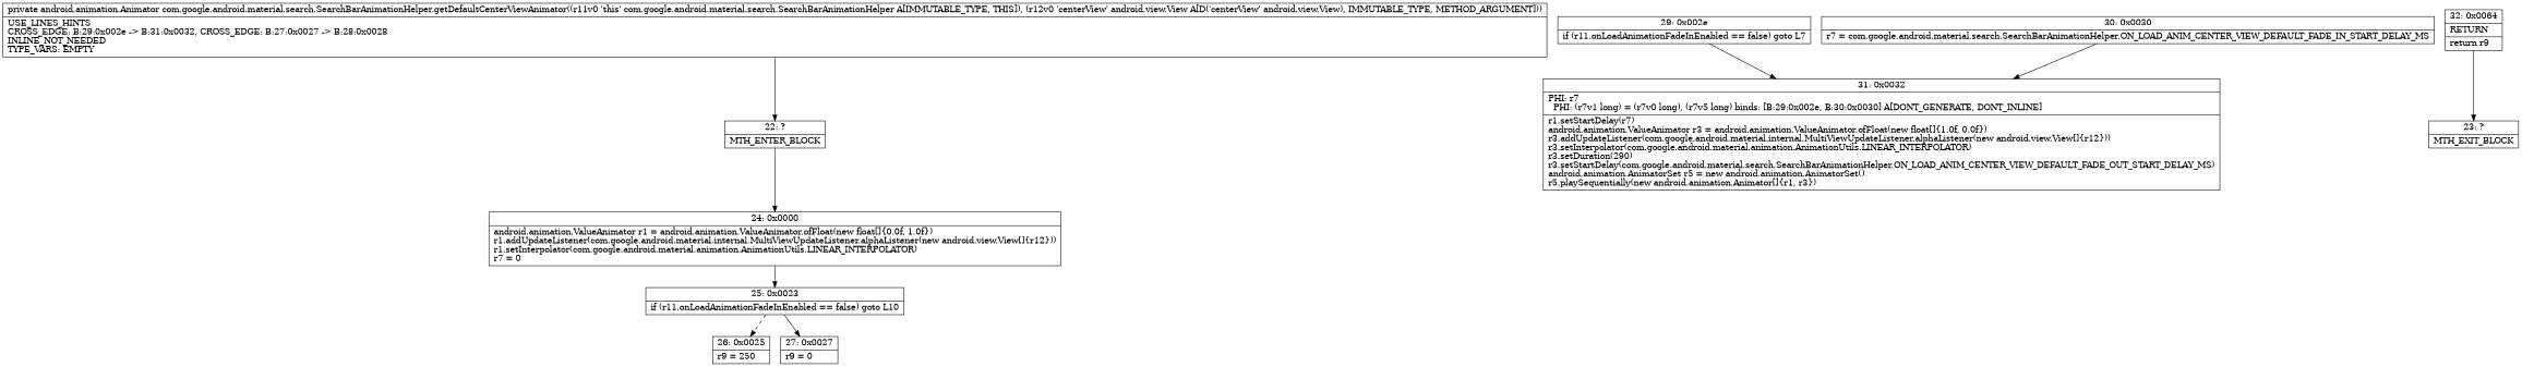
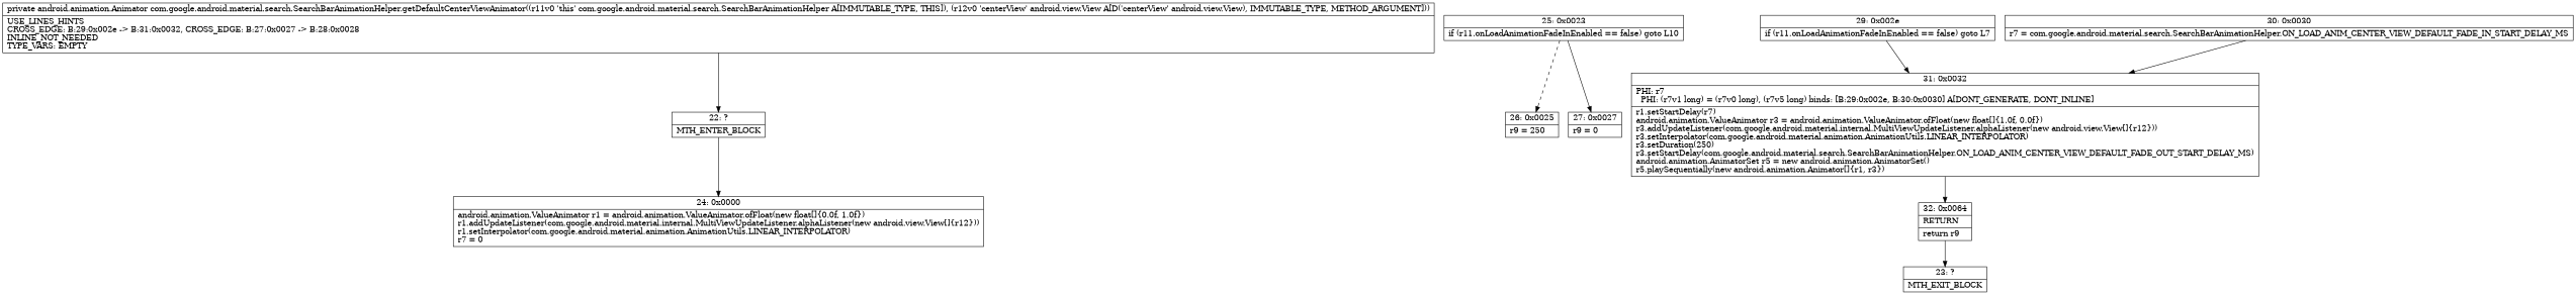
  digraph {
    node [shape=record]
    n1 [label="{22\:\ ?|MTH_ENTER_BLOCK\l}"]
    n2 [label="{24\:\ 0x0000|android.animation.ValueAnimator r1 = android.animation.ValueAnimator.ofFloat(new float[]\{0.0f, 1.0f\})\lr1.addUpdateListener(com.google.android.material.internal.MultiViewUpdateListener.alphaListener(new android.view.View[]\{r12\}))\lr1.setInterpolator(com.google.android.material.animation.AnimationUtils.LINEAR_INTERPOLATOR)\lr7 = 0\l}"]
    n3 [label="{25\:\ 0x0023|if (r11.onLoadAnimationFadeInEnabled == false) goto L10\l}"]
    n4 [label="{26\:\ 0x0025|r9 = 250\l}"]
    n5 [label="{27\:\ 0x0027|r9 = 0\l}"]
    n6 [label="{29\:\ 0x002e|if (r11.onLoadAnimationFadeInEnabled == false) goto L7\l}"]
-   n7 [label="{31\:\ 0x0032|PHI: r7 \l  PHI: (r7v1 long) = (r7v0 long), (r7v5 long) binds: [B:29:0x002e, B:30:0x0030] A[DONT_GENERATE, DONT_INLINE]\l|r1.setStartDelay(r7)\landroid.animation.ValueAnimator r3 = android.animation.ValueAnimator.ofFloat(new float[]\{1.0f, 0.0f\})\lr3.addUpdateListener(com.google.android.material.internal.MultiViewUpdateListener.alphaListener(new android.view.View[]\{r12\}))\lr3.setInterpolator(com.google.android.material.animation.AnimationUtils.LINEAR_INTERPOLATOR)\lr3.setDuration(290)\lr3.setStartDelay(com.google.android.material.search.SearchBarAnimationHelper.ON_LOAD_ANIM_CENTER_VIEW_DEFAULT_FADE_OUT_START_DELAY_MS)\landroid.animation.AnimatorSet r5 = new android.animation.AnimatorSet()\lr5.playSequentially(new android.animation.Animator[]\{r1, r3\})\l}"]
+   n7 [label="{31\:\ 0x0032|PHI: r7 \l  PHI: (r7v1 long) = (r7v0 long), (r7v5 long) binds: [B:29:0x002e, B:30:0x0030] A[DONT_GENERATE, DONT_INLINE]\l|r1.setStartDelay(r7)\landroid.animation.ValueAnimator r3 = android.animation.ValueAnimator.ofFloat(new float[]\{1.0f, 0.0f\})\lr3.addUpdateListener(com.google.android.material.internal.MultiViewUpdateListener.alphaListener(new android.view.View[]\{r12\}))\lr3.setInterpolator(com.google.android.material.animation.AnimationUtils.LINEAR_INTERPOLATOR)\lr3.setDuration(250)\lr3.setStartDelay(com.google.android.material.search.SearchBarAnimationHelper.ON_LOAD_ANIM_CENTER_VIEW_DEFAULT_FADE_OUT_START_DELAY_MS)\landroid.animation.AnimatorSet r5 = new android.animation.AnimatorSet()\lr5.playSequentially(new android.animation.Animator[]\{r1, r3\})\l}"]
    n8 [label="{30\:\ 0x0030|r7 = com.google.android.material.search.SearchBarAnimationHelper.ON_LOAD_ANIM_CENTER_VIEW_DEFAULT_FADE_IN_START_DELAY_MS\l}"]
    n9 [label="{32\:\ 0x0064|RETURN\l|return r9\l}"]
    n10 [label="{23\:\ ?|MTH_EXIT_BLOCK\l}"]
    n11 [label="{private android.animation.Animator com.google.android.material.search.SearchBarAnimationHelper.getDefaultCenterViewAnimator((r11v0 'this' com.google.android.material.search.SearchBarAnimationHelper A[IMMUTABLE_TYPE, THIS]), (r12v0 'centerView' android.view.View A[D('centerView' android.view.View), IMMUTABLE_TYPE, METHOD_ARGUMENT]))  | USE_LINES_HINTS\lCROSS_EDGE: B:29:0x002e \-\> B:31:0x0032, CROSS_EDGE: B:27:0x0027 \-\> B:28:0x0028\lINLINE_NOT_NEEDED\lTYPE_VARS: EMPTY\l}"]
    n1 -> n2
-   n2 -> n3
    n3 -> n4 [style=dashed]
    n3 -> n5
    n6 -> n7
+   n7 -> n9
    n8 -> n7
    n9 -> n10
    n11 -> n1
  }
